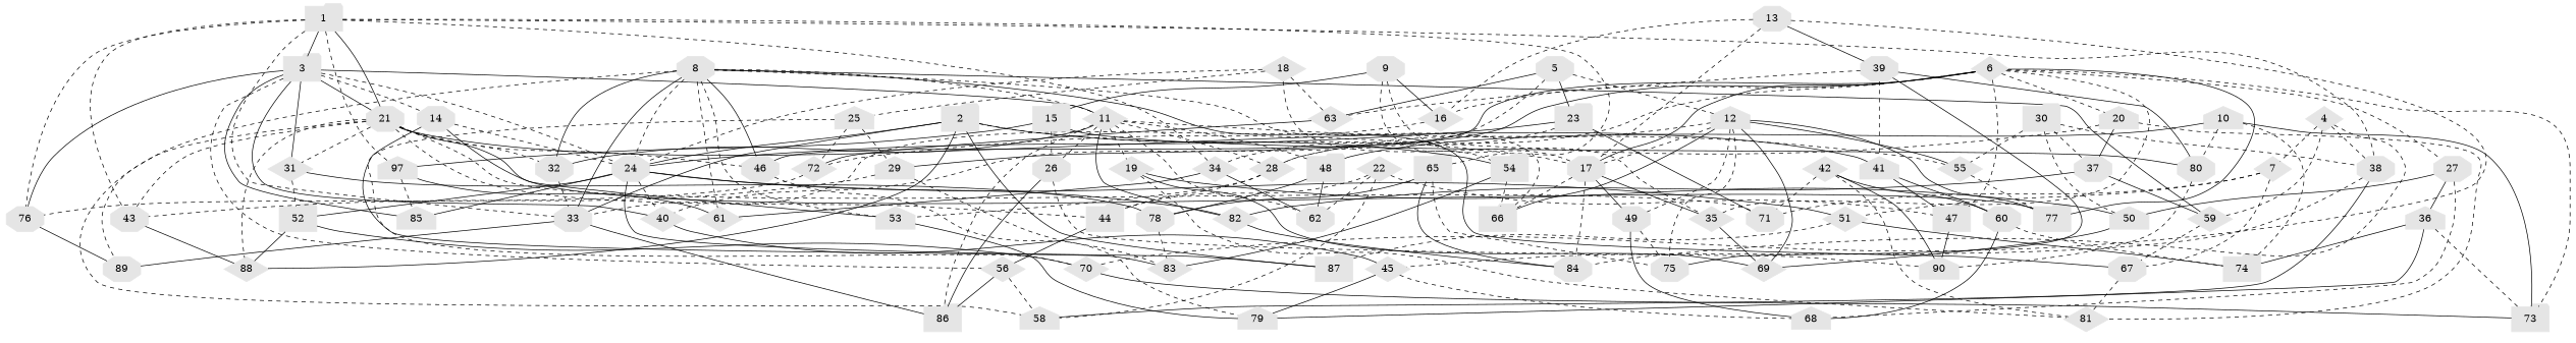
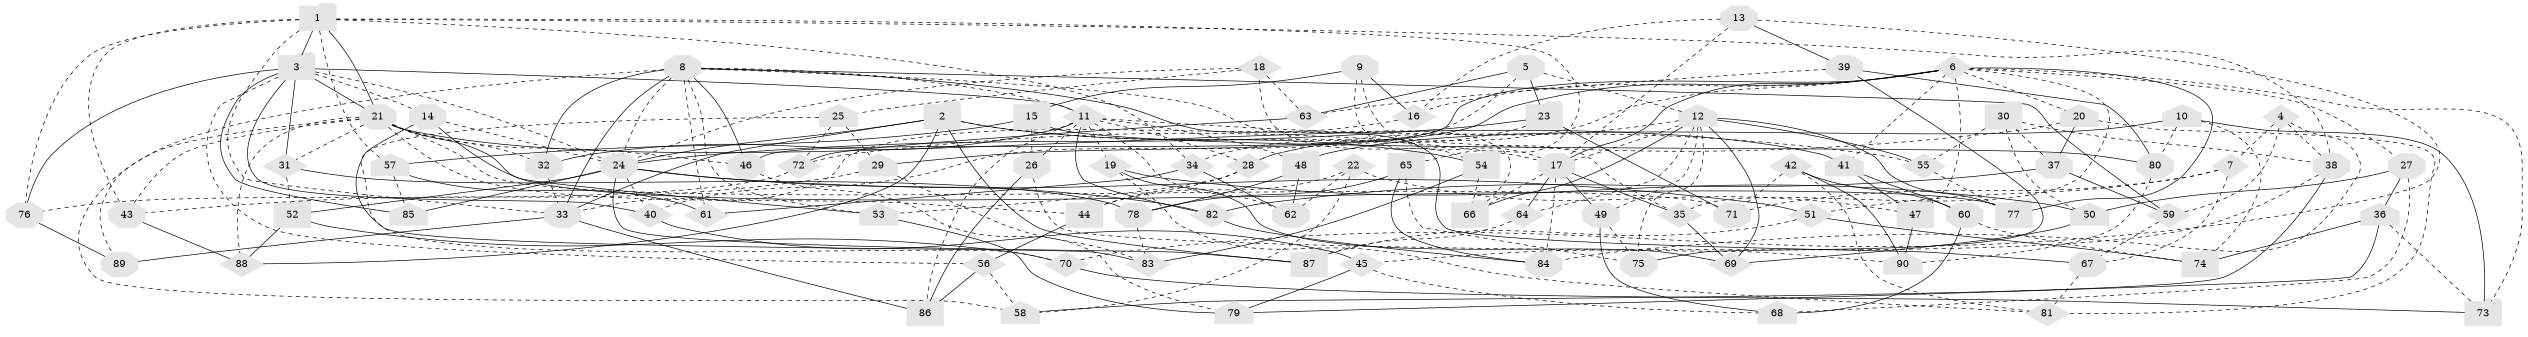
  graph {
    node [color=gray90 shape=diamond style=filled]
    edge [style=dashed weight=1.0]
    1 [shape=folder]
    3 [shape=folder]
    21 [shape=octagon]
    33 [shape=octagon]
    34
    38 [shape=octagon]
    43 [shape=octagon]
-   57 [shape=house label=97]
+   57 [shape=house]
    65 [shape=folder]
    76 [shape=octagon]
    24 [shape=octagon]
    11
    14 [shape=octagon]
    31
    40
    56
    85 [shape=house]
    88
    41 [shape=house]
    46 [shape=octagon]
    77 [shape=folder]
    71 [shape=octagon]
    32 [shape=octagon]
    44 [shape=folder]
    58 [shape=house]
    89 [shape=octagon]
    86 [shape=folder]
    61
    62 [shape=octagon]
    45
    84 [shape=octagon]
    75 [shape=octagon]
    78 [shape=octagon]
    2 [shape=folder]
    17 [shape=octagon]
    54 [shape=folder]
    87 [shape=folder]
    35
    66 [shape=folder]
    49 [shape=octagon]
+   64
    51
    82
    52 [shape=folder]
    83
    48 [shape=folder]
    19
    26 [shape=octagon]
    28
    55
    53 [shape=house]
    4
    7
    59
    67 [shape=octagon]
    5 [shape=octagon]
    12 [shape=house]
    23 [shape=folder]
    63
    69
    72
    6
    16
    20 [shape=house]
    27 [shape=octagon]
    29 [shape=house]
    47 [shape=folder]
    73 [shape=folder]
    81
    37 [shape=octagon]
    50 [shape=house]
    36 [shape=house]
    68 [shape=house]
    60 [shape=octagon]
    79 [shape=house]
    90 [shape=house]
    74 [shape=folder]
    8 [shape=octagon]
    9 [shape=octagon]
    15 [shape=folder]
    80 [shape=octagon]
    10 [shape=house]
    13 [shape=octagon]
    39 [shape=octagon]
    70
    18
    25 [shape=house]
    22
    30 [shape=folder]
    42
    1 -- 3 [style=solid weight=2.0]
    1 -- 21 [style=solid]
    1 -- 33
    1 -- 34
    1 -- 38
    1 -- 43
    1 -- 57
    1 -- 65
    1 -- 76
    3 -- 21 [style=solid]
    3 -- 76 [style=solid]
    3 -- 24
    3 -- 11 [style=solid]
    3 -- 14
    3 -- 31 [style=solid]
    3 -- 40 [style=solid]
    3 -- 56
    3 -- 85 [style=solid weight=2.0]
    21 -- 43
    21 -- 31
    21 -- 88
    21 -- 41 [style=solid]
    21 -- 46
    21 -- 77 [style=solid]
    21 -- 71
    21 -- 32
    21 -- 44
    21 -- 58
    33 -- 89 [style=solid weight=2.0]
    33 -- 86 [style=solid]
    34 -- 61 [style=solid]
    34 -- 62 [style=solid]
    38 -- 58 [style=solid]
    38 -- 45
    43 -- 88 [style=solid]
    57 -- 85
    57 -- 61 [style=solid]
    65 -- 84 [style=solid]
    65 -- 75
    65 -- 78 [style=solid]
    76 -- 89 [style=solid]
    24 -- 40
    24 -- 85 [style=solid]
    24 -- 87 [style=solid]
    24 -- 51 [style=solid]
    24 -- 82 [style=solid]
    24 -- 52 [style=solid]
    11 -- 32 [style=solid]
    11 -- 86
    11 -- 62
    11 -- 82 [style=solid]
    11 -- 48
    11 -- 19
    11 -- 26
    11 -- 28
    11 -- 55
    14 -- 24
    14 -- 83 [style=solid]
    14 -- 53 [style=solid]
    31 -- 78 [style=solid]
    31 -- 52
    40 -- 45 [style=solid]
    56 -- 58
    56 -- 86 [style=solid]
    41 -- 47 [style=solid]
    41 -- 60 [style=solid]
    46 -- 79
    32 -- 33
    44 -- 56 [style=solid]
    45 -- 68
    45 -- 79 [style=solid]
    78 -- 83
    2 -- 33 [style=solid]
    2 -- 24 [style=solid]
    2 -- 88 [style=solid]
    2 -- 17
    2 -- 54 [style=solid]
    2 -- 87 [style=solid]
    17 -- 84
    17 -- 35 [style=solid]
    17 -- 66
    17 -- 49 [style=solid]
+   17 -- 64 [style=solid]
    54 -- 66
    54 -- 83 [style=solid]
    35 -- 69 [style=solid]
    49 -- 75
    49 -- 68 [style=solid]
+   64 -- 87
    51 -- 87
    51 -- 74 [style=solid]
    82 -- 84 [style=solid]
    52 -- 88 [style=solid]
    52 -- 70 [style=solid]
    48 -- 62 [style=solid]
    48 -- 78 [style=solid]
    19 -- 69 [style=solid]
    19 -- 81
    19 -- 50 [style=solid]
    26 -- 86 [style=solid]
    26 -- 90
    28 -- 44
    28 -- 53
    55 -- 77
    53 -- 79 [style=solid]
    4 -- 38
    4 -- 84
    4 -- 7
    4 -- 59
    7 -- 71
    7 -- 51
    7 -- 67
    59 -- 67
    67 -- 81
    5 -- 40
    5 -- 12
    5 -- 23 [style=solid]
    5 -- 63 [style=solid]
    12 -- 77 [style=solid]
    12 -- 75
    12 -- 17
    12 -- 66 [style=solid]
    12 -- 49
+   12 -- 64 [weight=2.0]
    12 -- 28
    12 -- 55 [style=solid]
    12 -- 69 [style=solid]
    23 -- 34
    23 -- 24 [style=solid]
    23 -- 71 [style=solid]
    63 -- 72 [style=solid]
    72 -- 76
-   39 -- 41
+   6 -- 41
    6 -- 46 [style=solid]
    6 -- 77 [style=solid]
    6 -- 17 [style=solid]
    6 -- 35
    6 -- 28
    6 -- 16
    6 -- 20
    6 -- 27
    6 -- 29 [style=solid]
    6 -- 47
    6 -- 73
    16 -- 33
    20 -- 72
    20 -- 81
    20 -- 37 [style=solid]
    27 -- 50 [style=solid]
    27 -- 36 [style=solid]
    27 -- 68
    29 -- 43
    29 -- 83
    47 -- 90 [style=solid]
    37 -- 82 [style=solid]
    37 -- 59 [style=solid]
    50 -- 69 [style=solid]
    36 -- 73
    36 -- 79 [style=solid]
    36 -- 74 [style=solid]
    60 -- 68 [style=solid]
    60 -- 74
    8 -- 33 [style=solid]
    8 -- 24
    8 -- 11
    8 -- 46 [style=solid]
    8 -- 32 [style=solid]
    8 -- 89
    8 -- 61 [weight=2.0]
    8 -- 66
    8 -- 53
    8 -- 59 [style=solid]
    8 -- 67 [style=solid]
    9 -- 17
    9 -- 54
    9 -- 16 [style=solid]
    9 -- 15 [style=solid]
    15 -- 57 [style=solid]
    15 -- 26
    15 -- 80 [style=solid]
    80 -- 90
    10 -- 48 [style=solid]
    10 -- 73 [style=solid]
    10 -- 74
    10 -- 80
    13 -- 17
    13 -- 16
    13 -- 39 [style=solid]
    13 -- 70
    39 -- 75 [style=solid]
    39 -- 63
    39 -- 80 [style=solid]
    70 -- 73 [style=solid]
    18 -- 24
    18 -- 35
    18 -- 63
    18 -- 25
    25 -- 72
    25 -- 29
    25 -- 70
    22 -- 44
    22 -- 58
    22 -- 62
    22 -- 47
    30 -- 38
    30 -- 55
    30 -- 37
    30 -- 50
    42 -- 71
    42 -- 81
    42 -- 60 [style=solid]
    42 -- 90 [style=solid]
  }
